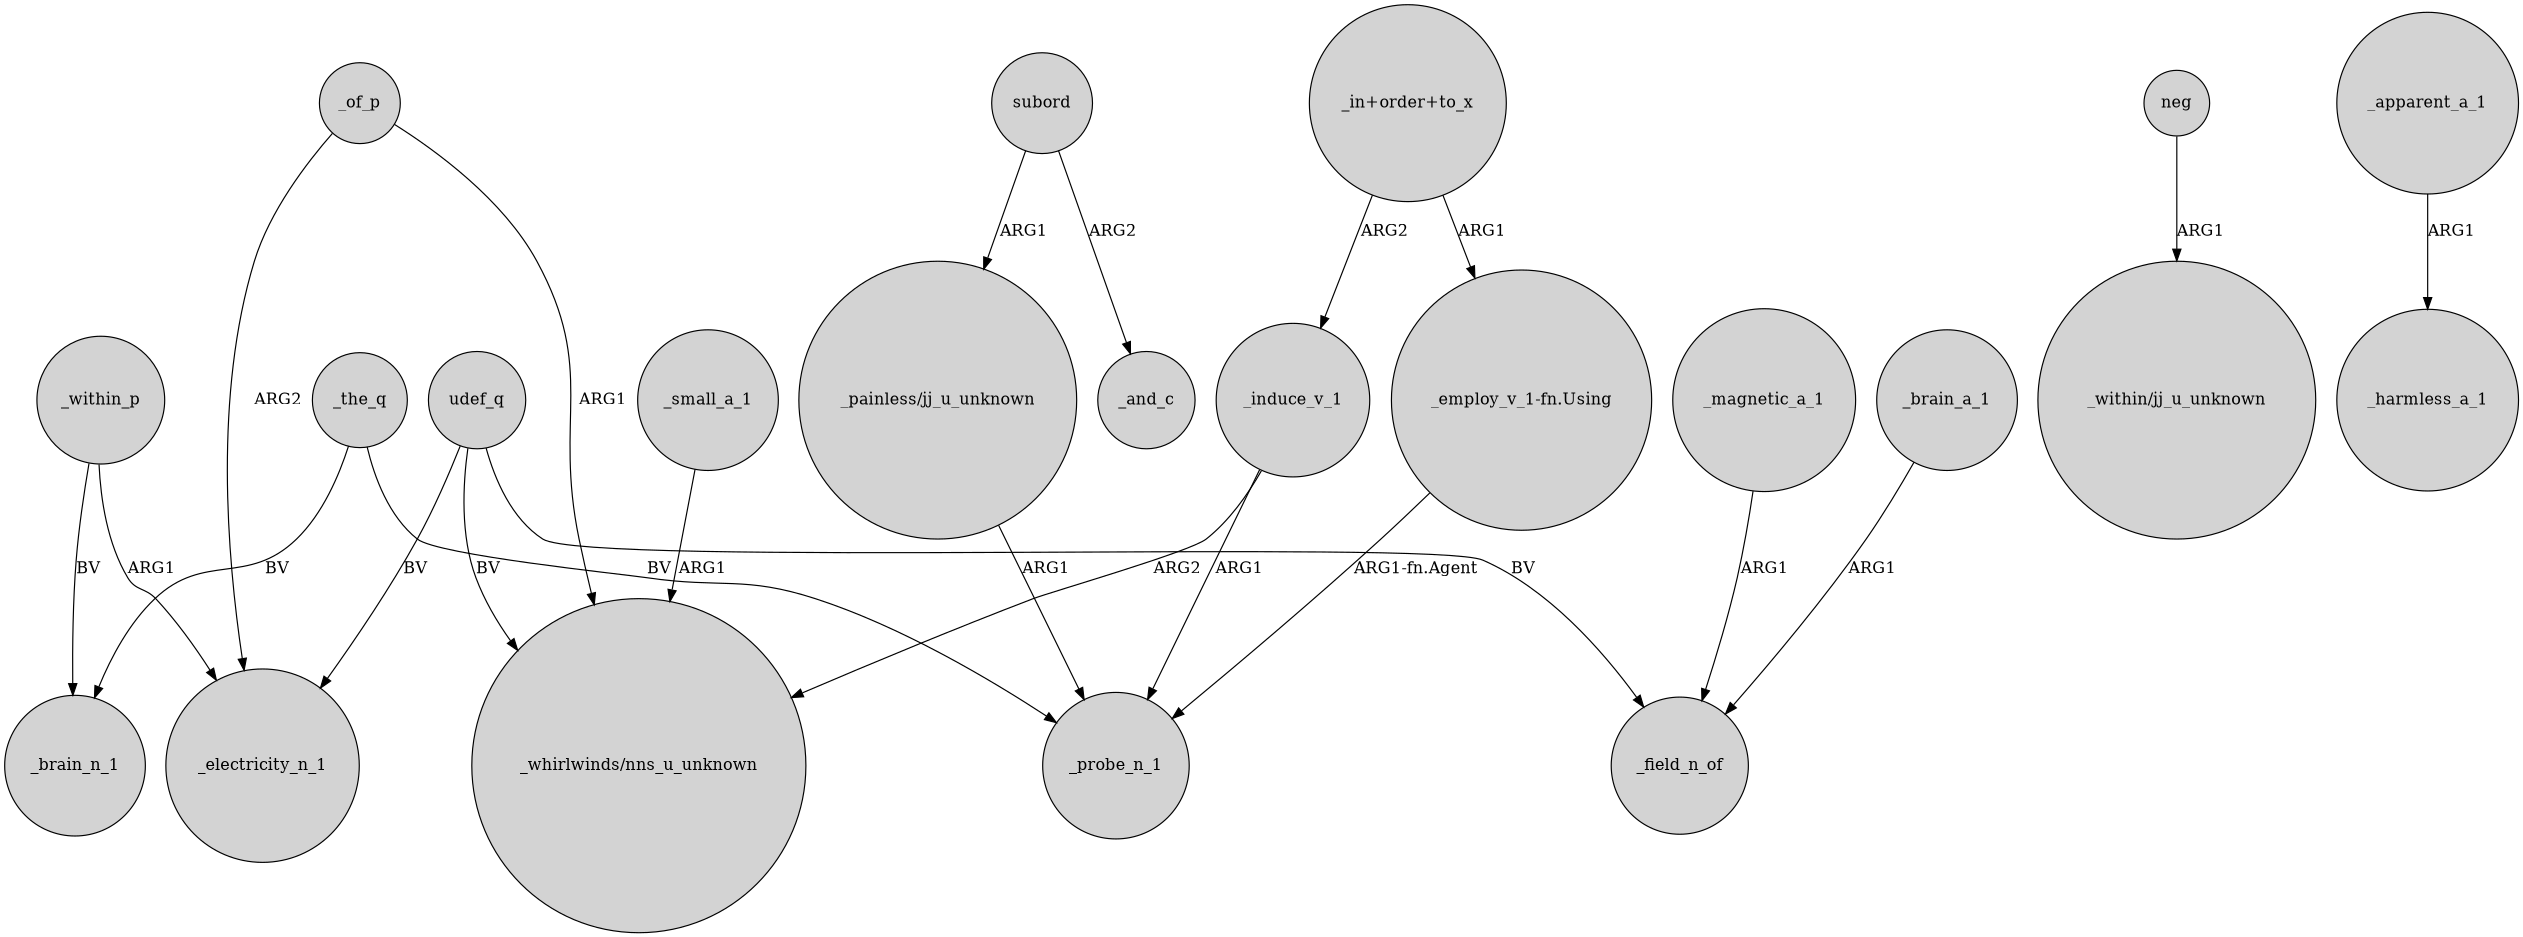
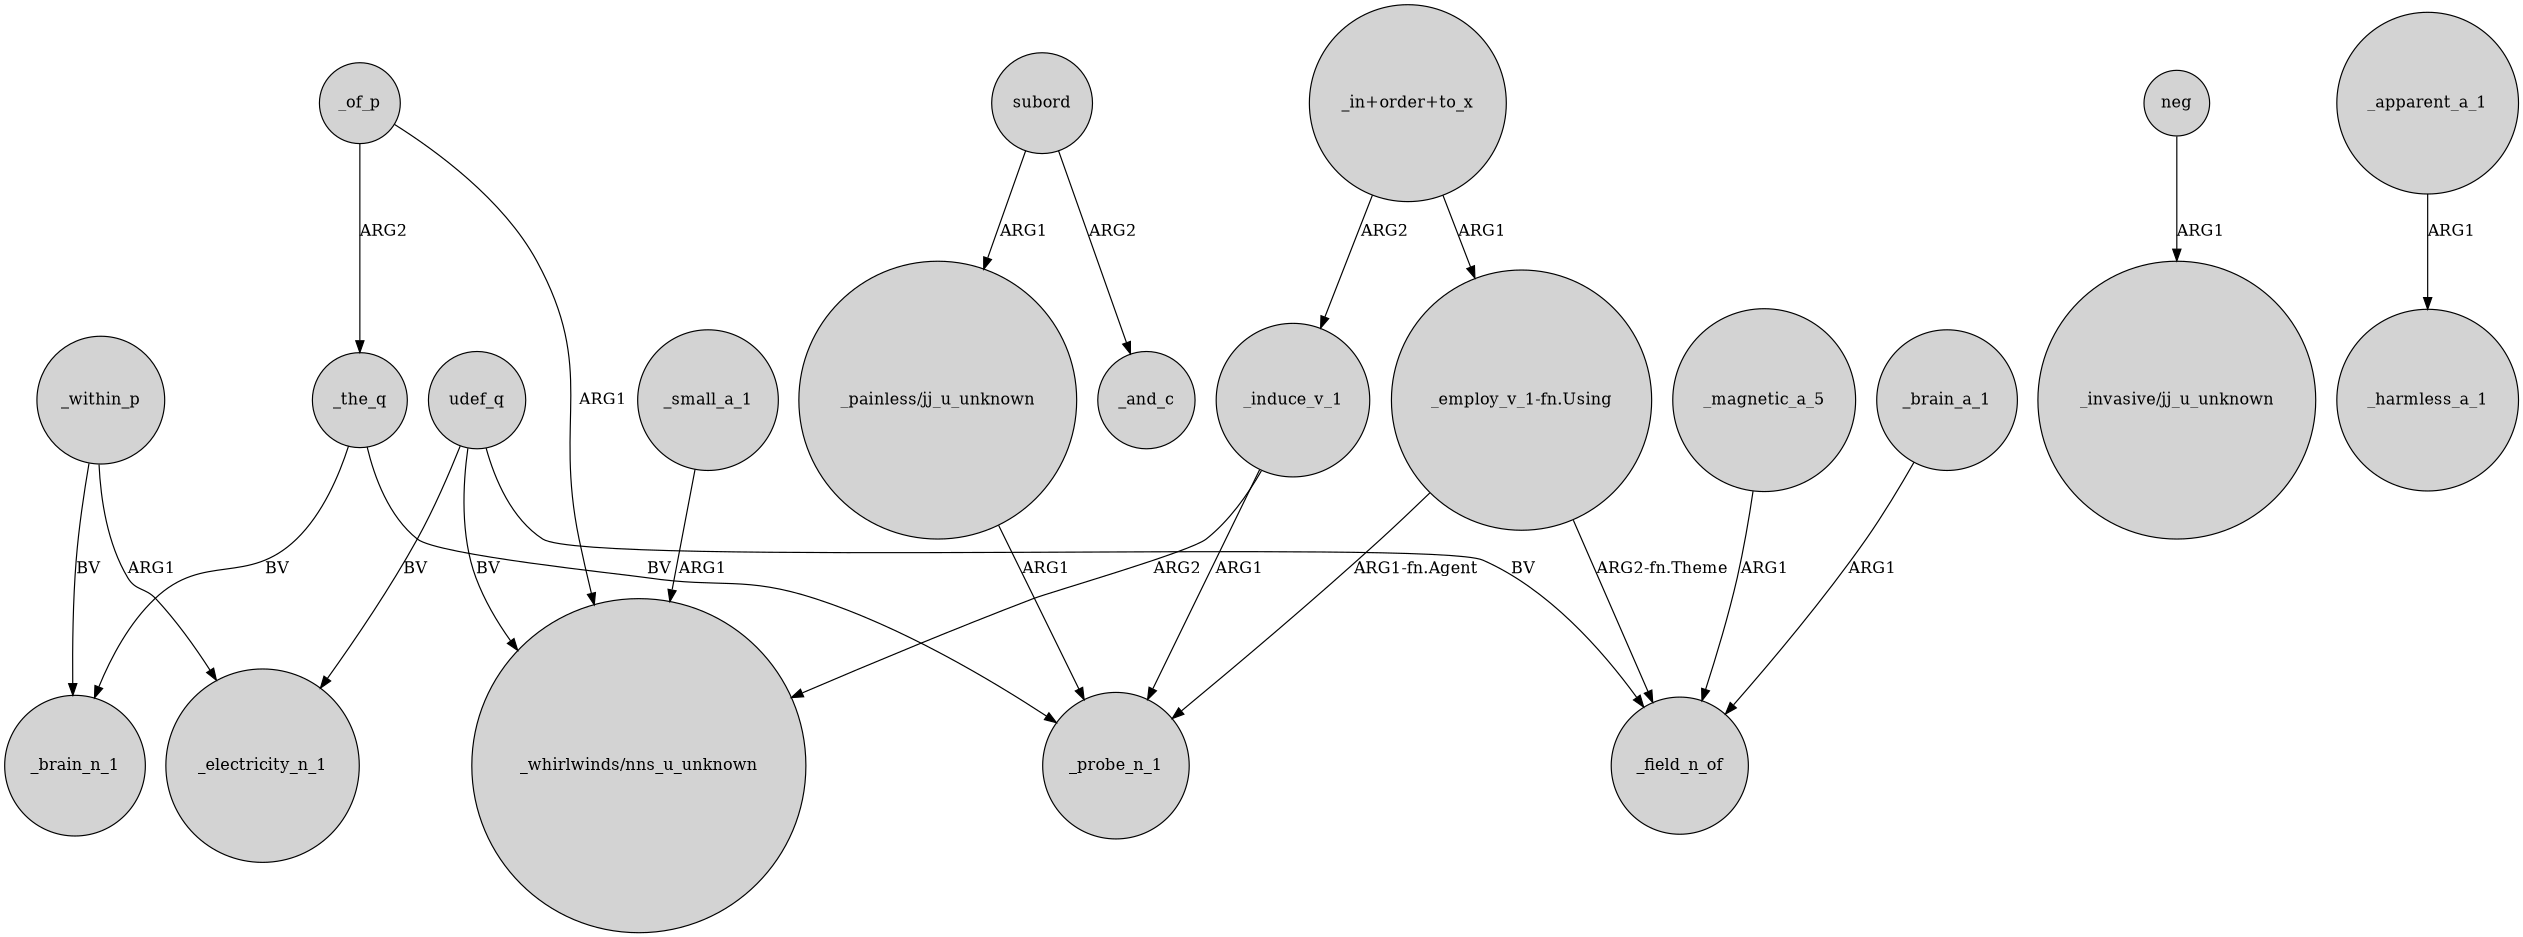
  digraph {
    node [shape=circle style=filled]
    _within_p
    _brain_n_1
    _electricity_n_1
    "_in+order+to_x"
    "_employ_v_1-fn.Using"
    _induce_v_1
    _probe_n_1
    _field_n_of
    "_whirlwinds/nns_u_unknown"
    neg
-   "_invasive/jj_u_unknown" [label="_within/jj_u_unknown"]
+   "_invasive/jj_u_unknown"
    _the_q
    "_painless/jj_u_unknown"
    udef_q
-   _magnetic_a_1
+   _magnetic_a_1 [label=_magnetic_a_5]
    _small_a_1
    subord
    _and_c
    n19 [label=_brain_a_1]
    _of_p
    _apparent_a_1
    _harmless_a_1
    _within_p -> _brain_n_1 [label=BV]
    _within_p -> _electricity_n_1 [label=ARG1]
    "_in+order+to_x" -> "_employ_v_1-fn.Using" [label=ARG1]
    "_in+order+to_x" -> _induce_v_1 [label=ARG2]
    "_employ_v_1-fn.Using" -> _probe_n_1 [label="ARG1-fn.Agent"]
+   "_employ_v_1-fn.Using" -> _field_n_of [label="ARG2-fn.Theme"]
    _induce_v_1 -> _probe_n_1 [label=ARG1]
    _induce_v_1 -> "_whirlwinds/nns_u_unknown" [label=ARG2]
    neg -> "_invasive/jj_u_unknown" [label=ARG1]
    _the_q -> _brain_n_1 [label=BV]
    _the_q -> _probe_n_1 [label=BV]
    "_painless/jj_u_unknown" -> _probe_n_1 [label=ARG1]
    udef_q -> _electricity_n_1 [label=BV]
    udef_q -> _field_n_of [label=BV]
    udef_q -> "_whirlwinds/nns_u_unknown" [label=BV]
    _magnetic_a_1 -> _field_n_of [label=ARG1]
    _small_a_1 -> "_whirlwinds/nns_u_unknown" [label=ARG1]
    subord -> "_painless/jj_u_unknown" [label=ARG1]
    subord -> _and_c [label=ARG2]
    n19 -> _field_n_of [label=ARG1]
-   _of_p -> _electricity_n_1 [label=ARG2]
+   _of_p -> _the_q [label=ARG2]
    _of_p -> "_whirlwinds/nns_u_unknown" [label=ARG1]
    _apparent_a_1 -> _harmless_a_1 [label=ARG1]
  }
